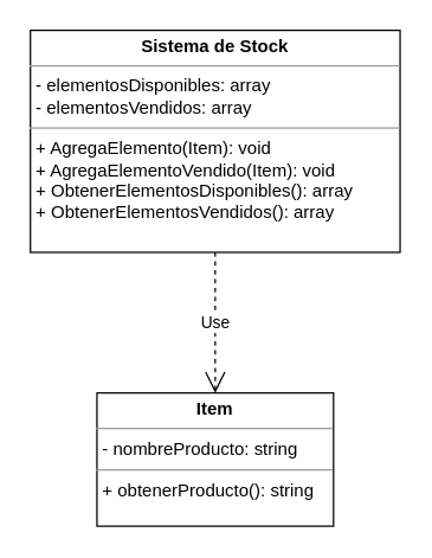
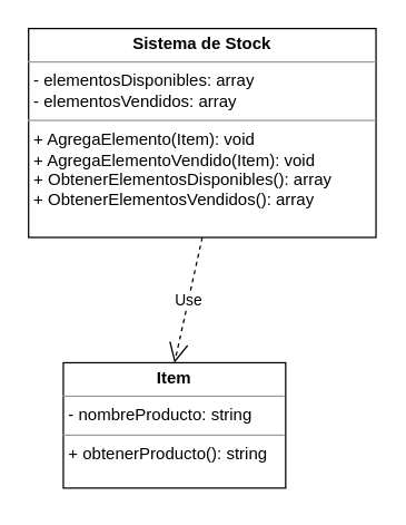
  <mxCell id="0" />
  <mxCell id="1" parent="0" />
  <mxCell id="2" value="&lt;p style=&quot;margin:0px;margin-top:4px;text-align:center;&quot;&gt;&lt;b&gt;Sistema de Stock&lt;/b&gt;&lt;/p&gt;&lt;hr size=&quot;1&quot;&gt;&lt;p style=&quot;margin:0px;margin-left:4px;&quot;&gt;- elementosDisponibles: array&amp;nbsp;&lt;/p&gt;&lt;p style=&quot;margin:0px;margin-left:4px;&quot;&gt;- elementosVendidos: array&lt;/p&gt;&lt;hr size=&quot;1&quot;&gt;&lt;p style=&quot;margin:0px;margin-left:4px;&quot;&gt;+ AgregaElemento(Item): void&lt;/p&gt;&lt;p style=&quot;margin:0px;margin-left:4px;&quot;&gt;+ AgregaElementoVendido(Item): void&lt;/p&gt;&lt;p style=&quot;margin:0px;margin-left:4px;&quot;&gt;+ ObtenerElementosDisponibles(): array&lt;/p&gt;&lt;p style=&quot;margin:0px;margin-left:4px;&quot;&gt;+ ObtenerElementosVendidos(): array&lt;/p&gt;" style="verticalAlign=top;align=left;overflow=fill;fontSize=12;fontFamily=Helvetica;html=1;" parent="1" vertex="1"><mxGeometry x="20" y="20" width="250" height="150" as="geometry" /></mxCell>
- <mxCell id="3" value="&lt;p style=&quot;margin:0px;margin-top:4px;text-align:center;&quot;&gt;&lt;b&gt;Item&lt;/b&gt;&lt;/p&gt;&lt;hr size=&quot;1&quot;&gt;&lt;p style=&quot;margin:0px;margin-left:4px;&quot;&gt;- nombreProducto: string&lt;/p&gt;&lt;hr size=&quot;1&quot;&gt;&lt;p style=&quot;margin:0px;margin-left:4px;&quot;&gt;+ obtenerProducto(): string&lt;/p&gt;" style="verticalAlign=top;align=left;overflow=fill;fontSize=12;fontFamily=Helvetica;html=1;" parent="1" vertex="1"><mxGeometry x="65" y="265" width="160" height="90" as="geometry" /></mxCell>
+ <mxCell id="3" value="&lt;p style=&quot;margin:0px;margin-top:4px;text-align:center;&quot;&gt;&lt;b&gt;Item&lt;/b&gt;&lt;/p&gt;&lt;hr size=&quot;1&quot;&gt;&lt;p style=&quot;margin:0px;margin-left:4px;&quot;&gt;- nombreProducto: string&lt;/p&gt;&lt;hr size=&quot;1&quot;&gt;&lt;p style=&quot;margin:0px;margin-left:4px;&quot;&gt;+ obtenerProducto(): string&lt;/p&gt;" style="verticalAlign=top;align=left;overflow=fill;fontSize=12;fontFamily=Helvetica;html=1;" parent="1" vertex="1"><mxGeometry x="45" y="260" width="160" height="90" as="geometry" /></mxCell>
  <mxCell id="4" value="Use" style="endArrow=open;endSize=12;dashed=1;html=1;entryX=0.5;entryY=0;entryDx=0;entryDy=0;exitX=0.5;exitY=1;exitDx=0;exitDy=0;" parent="1" source="2" target="3" edge="1"><mxGeometry width="160" relative="1" as="geometry"><mxPoint x="30" y="235" as="sourcePoint" /><mxPoint x="500" y="155" as="targetPoint" /></mxGeometry></mxCell>
